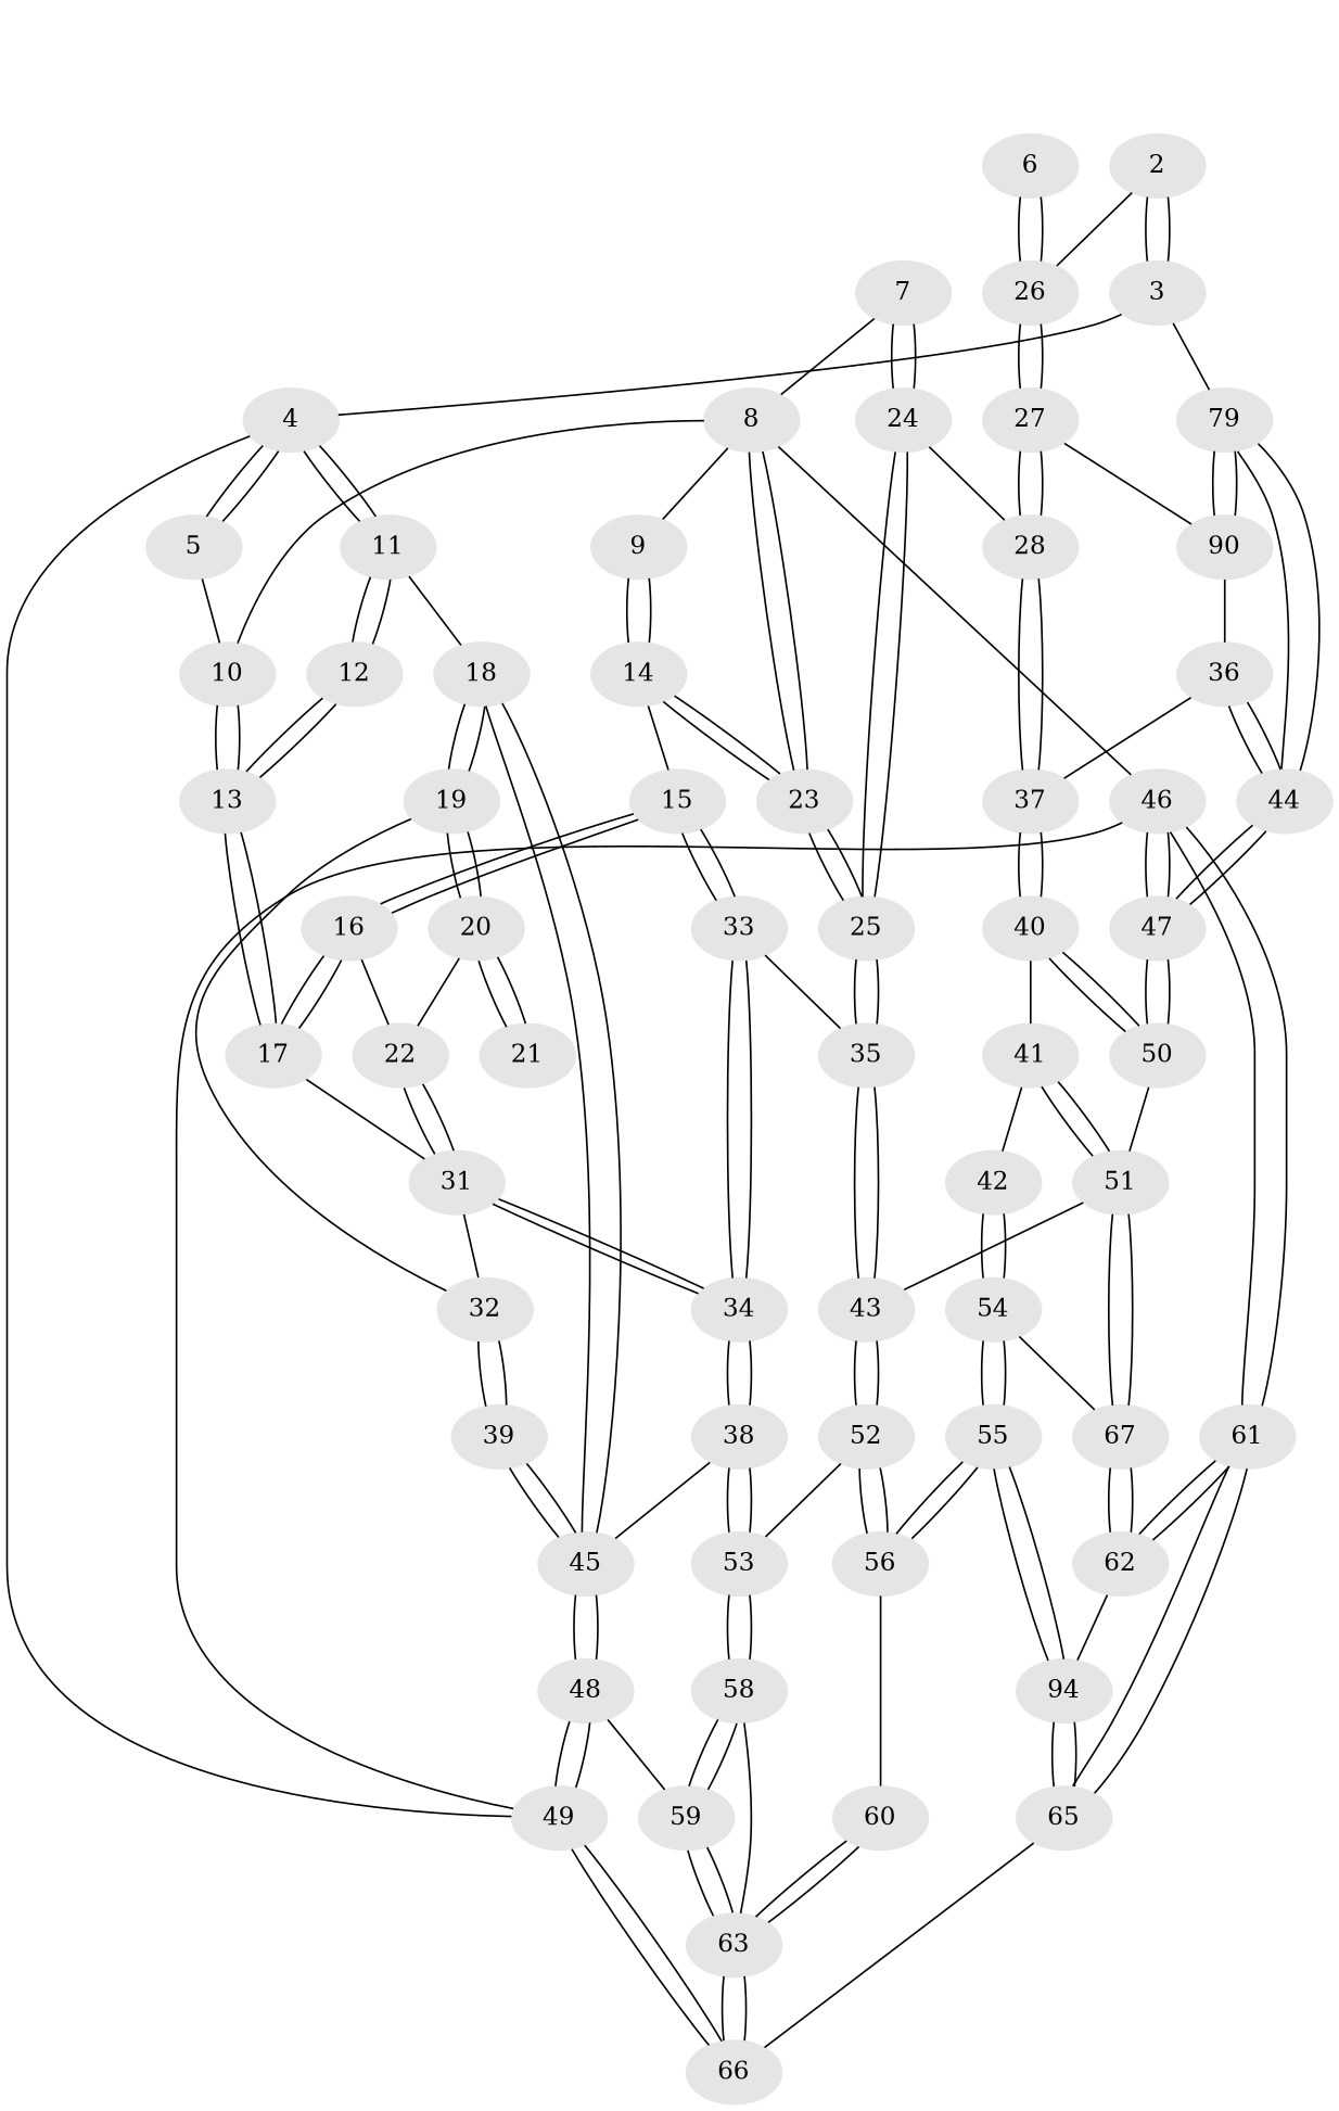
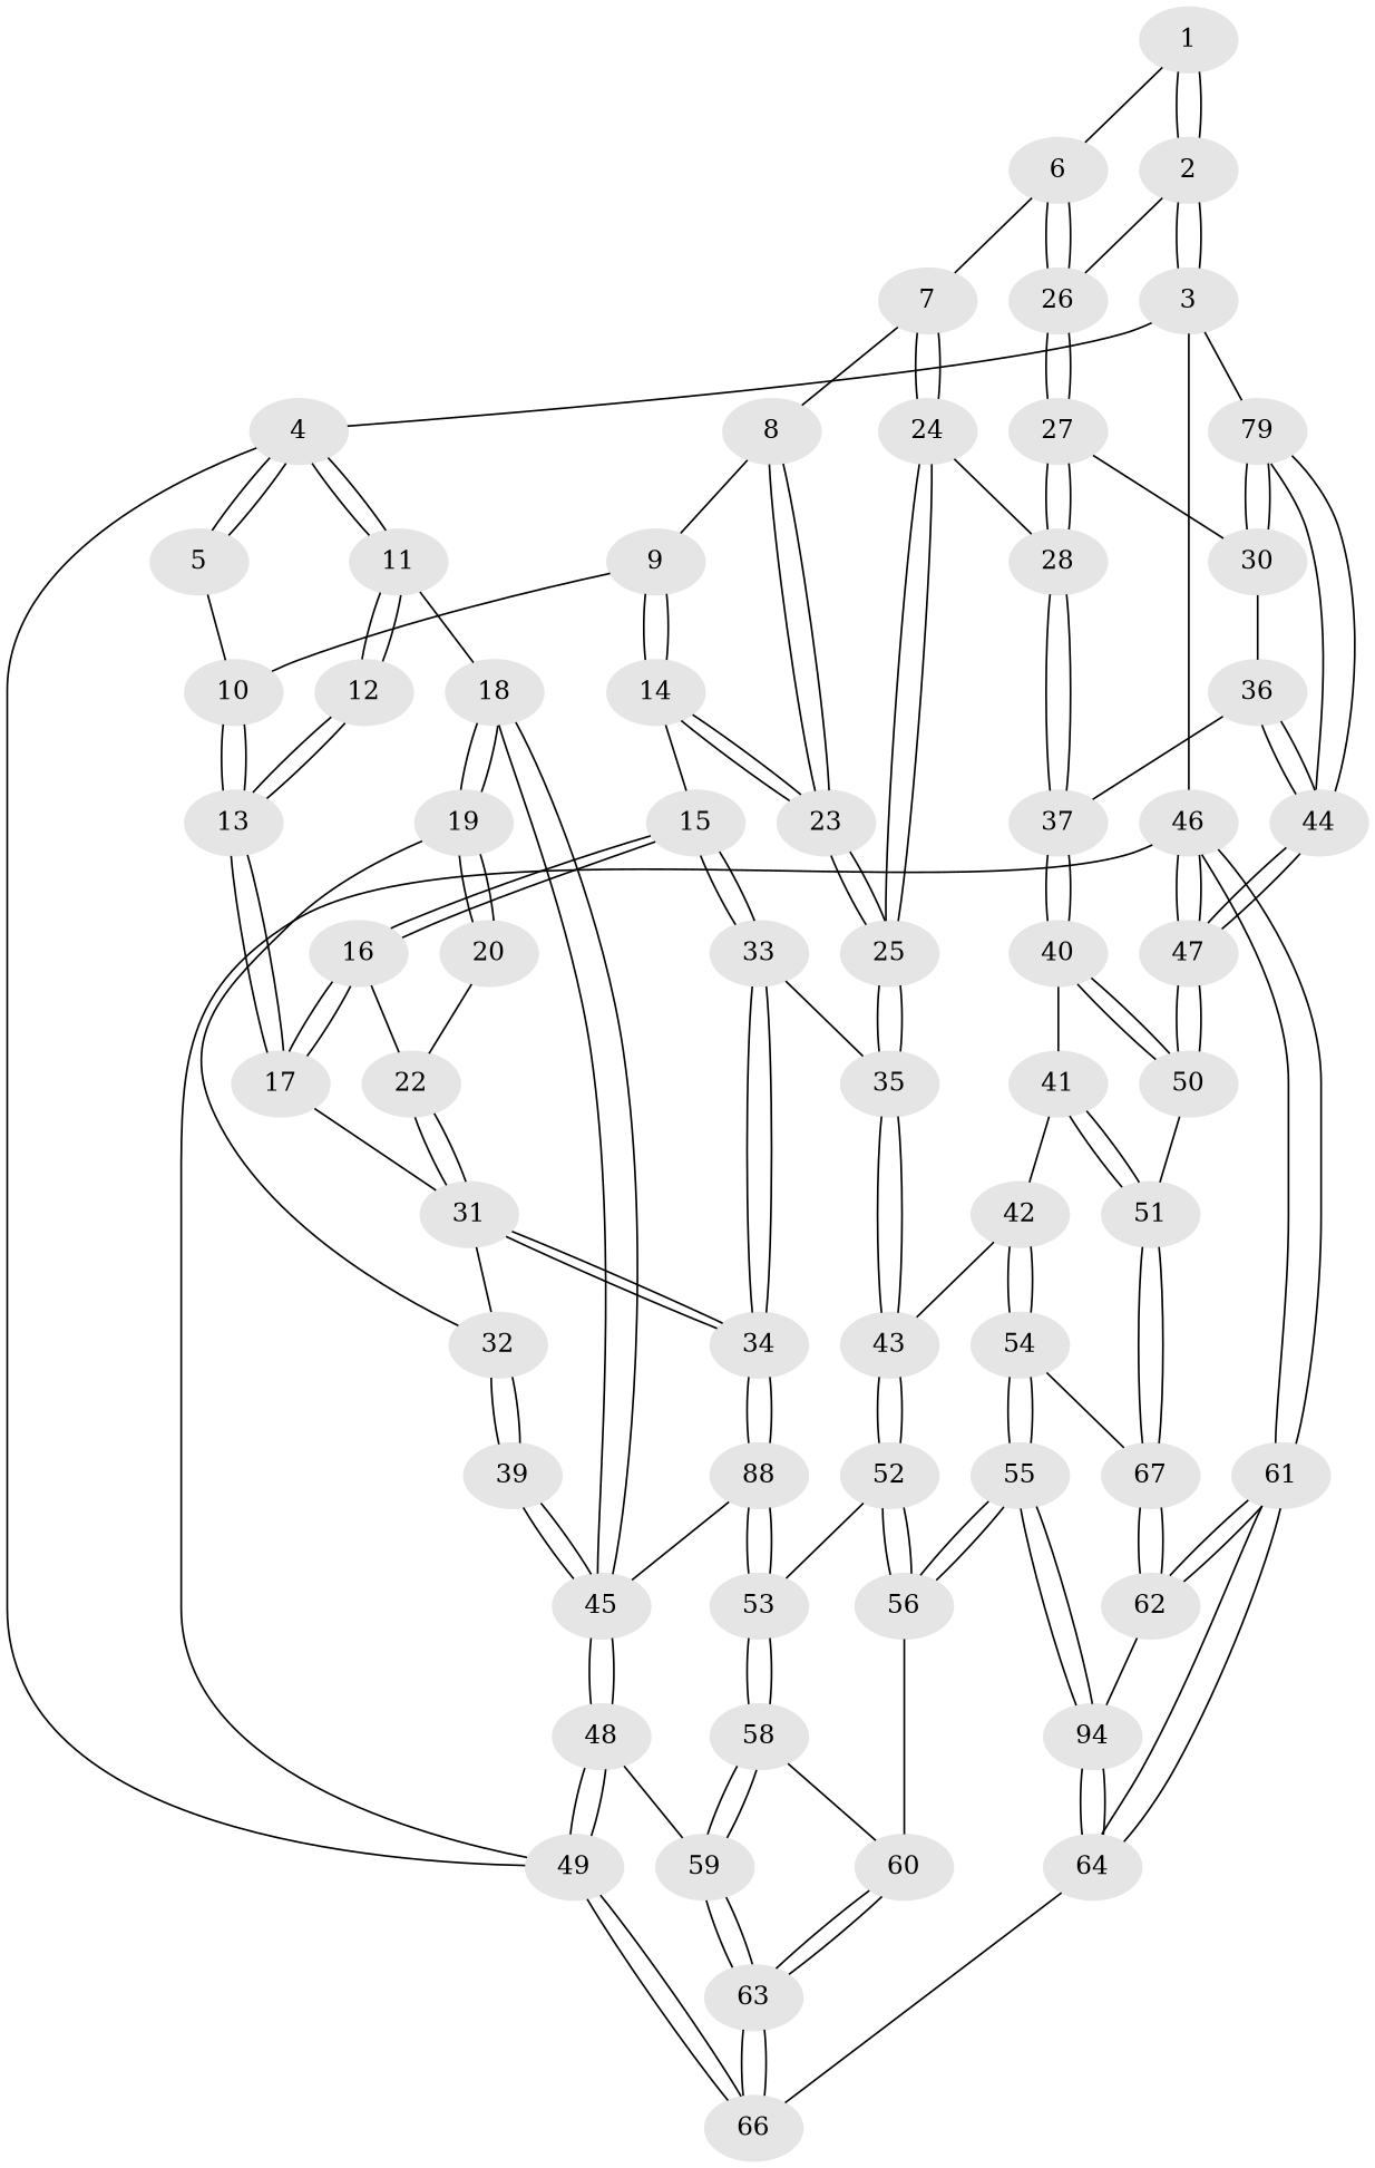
  graph {
    node [color=gray90 style=filled]
+   1
    2
    6
    3
    26
    7
    4
    n8 [label=79]
    46
    27
    5
    11
    49
-   30 [label=90]
+   30
    44
    47
    61
    10
    12
    18
    66
    13
    8
    24
    9
    23
    25
    28
    14
    15
    17
    19
    45
    31
    16
    33
    22
    35
    34
    20
    32
    48
-   21
    39
    37
    43
    36
    40
-   38
+   38 [label=88]
    53
    52
    41
    50
    58
    42
    51
    54
    n58 [label=67]
    55
    56
    59
    62
-   65
+   65 [label=64]
    63
    60
    n66 [label=94]
+   1 -- 2
+   1 -- 2
+   1 -- 6
    2 -- 3
    2 -- 3
    2 -- 26
    6 -- 26
    6 -- 26
+   6 -- 7
    3 -- 4
    3 -- n8
-   8 -- 46
+   3 -- 46
    26 -- 27
    26 -- 27
    7 -- 8
    7 -- 24
    7 -- 24
    4 -- 5
    4 -- 5
    4 -- 11
    4 -- 11
    4 -- 49
    n8 -- 30
    n8 -- 30
    n8 -- 44
    n8 -- 44
    46 -- 49
    46 -- 47
    46 -- 47
    46 -- 61
    46 -- 61
    27 -- 30
    27 -- 28
    27 -- 28
    5 -- 10
    11 -- 12
    11 -- 12
    11 -- 18
    49 -- 66
    49 -- 66
    30 -- 36
    44 -- 47
    44 -- 47
    47 -- 50
    47 -- 50
    61 -- 62
    61 -- 62
    61 -- 65
    61 -- 65
    10 -- 13
    10 -- 13
    12 -- 13
    12 -- 13
    18 -- 19
    18 -- 19
    18 -- 45
    18 -- 45
    13 -- 17
    13 -- 17
    8 -- 9
    8 -- 23
    8 -- 23
    24 -- 25
    24 -- 25
    24 -- 28
-   8 -- 10
+   9 -- 10
    9 -- 14
    9 -- 14
    23 -- 25
    23 -- 25
    25 -- 35
    25 -- 35
    28 -- 37
    28 -- 37
    14 -- 23
    14 -- 23
    14 -- 15
    15 -- 16
    15 -- 16
    15 -- 33
    15 -- 33
    17 -- 31
    19 -- 20
    19 -- 20
    19 -- 32
    45 -- 48
    45 -- 48
    31 -- 34
    31 -- 34
    31 -- 32
    16 -- 17
    16 -- 17
    16 -- 22
    33 -- 35
    33 -- 34
    33 -- 34
    22 -- 31
    22 -- 31
    35 -- 43
    35 -- 43
    34 -- 38
    34 -- 38
    20 -- 22
-   20 -- 21
-   20 -- 21
    32 -- 39
    32 -- 39
    48 -- 49
    48 -- 49
    48 -- 59
    39 -- 45
    39 -- 45
    37 -- 40
    37 -- 40
    43 -- 52
    43 -- 52
    36 -- 44
    36 -- 44
    36 -- 37
    40 -- 41
    40 -- 50
    40 -- 50
    38 -- 45
    38 -- 53
    38 -- 53
    53 -- 58
    53 -- 58
    52 -- 53
    52 -- 56
    52 -- 56
    41 -- 42
    41 -- 51
    41 -- 51
    50 -- 51
    58 -- 59
    58 -- 59
-   58 -- 63
-   51 -- 43
+   58 -- 60
+   42 -- 43
    42 -- 54
    42 -- 54
    51 -- n58
    51 -- n58
    54 -- n58
    54 -- 55
    54 -- 55
    n58 -- 62
    n58 -- 62
    55 -- 56
    55 -- 56
    55 -- n66
    55 -- n66
    56 -- 60
    59 -- 63
    59 -- 63
    62 -- n66
    65 -- 66
    63 -- 66
    63 -- 66
    60 -- 63
    60 -- 63
    n66 -- 65
    n66 -- 65
  }
